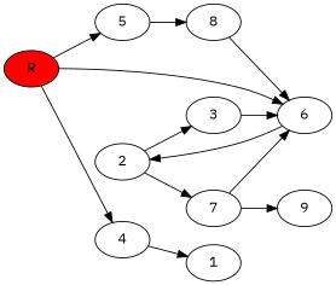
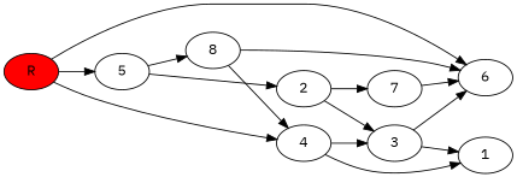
  digraph {
    fontname="IBM Plex Mono"
    rankdir=LR
    node [fontname="IBM Plex Mono"]
    edge [fontname="IBM Plex Mono"]
    2
    3
    7
    1
    6
-   9
    4
    5
    8
    R [fillcolor="#ff0000" style=filled]
    2 -> 3
    2 -> 7
+   3 -> 1
    3 -> 6
    7 -> 6
-   7 -> 9
+   4 -> 3
    4 -> 1
-   6 -> 2
+   5 -> 2
    5 -> 8
    8 -> 6
+   8 -> 4
    R -> 6
    R -> 4
    R -> 5
  }
